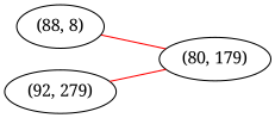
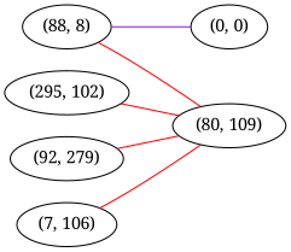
  graph {
    fontname="Noto Serif"
    rankdir=LR
    node [fontname="Noto Serif"]
    edge [color=red fontname="Noto Serif" weight=1]
    n1 [label="(88, 8)"]
-   "(80, 109)" [label="(80, 179)"]
+   "(0, 0)"
+   "(80, 109)"
+   "(295, 102)"
    n5 [label="(92, 279)"]
+   "(7, 106)"
+   n1 -- "(0, 0)" [color=purple weight=4]
    n1 -- "(80, 109)"
+   "(295, 102)" -- "(80, 109)"
    n5 -- "(80, 109)"
+   "(7, 106)" -- "(80, 109)"
  }
